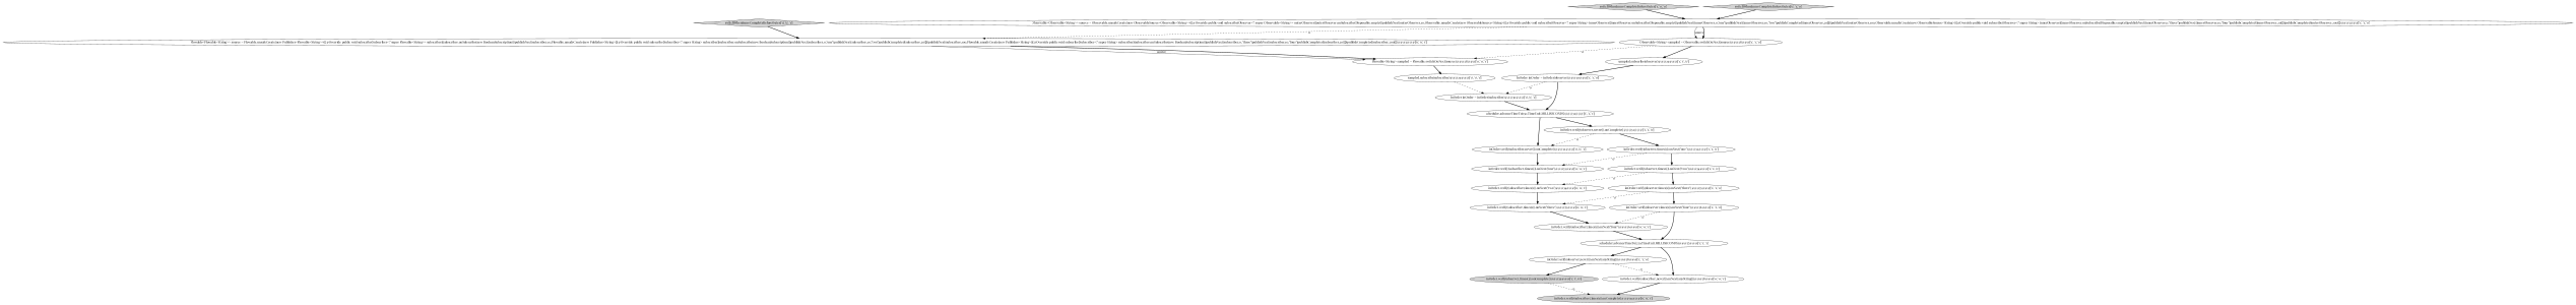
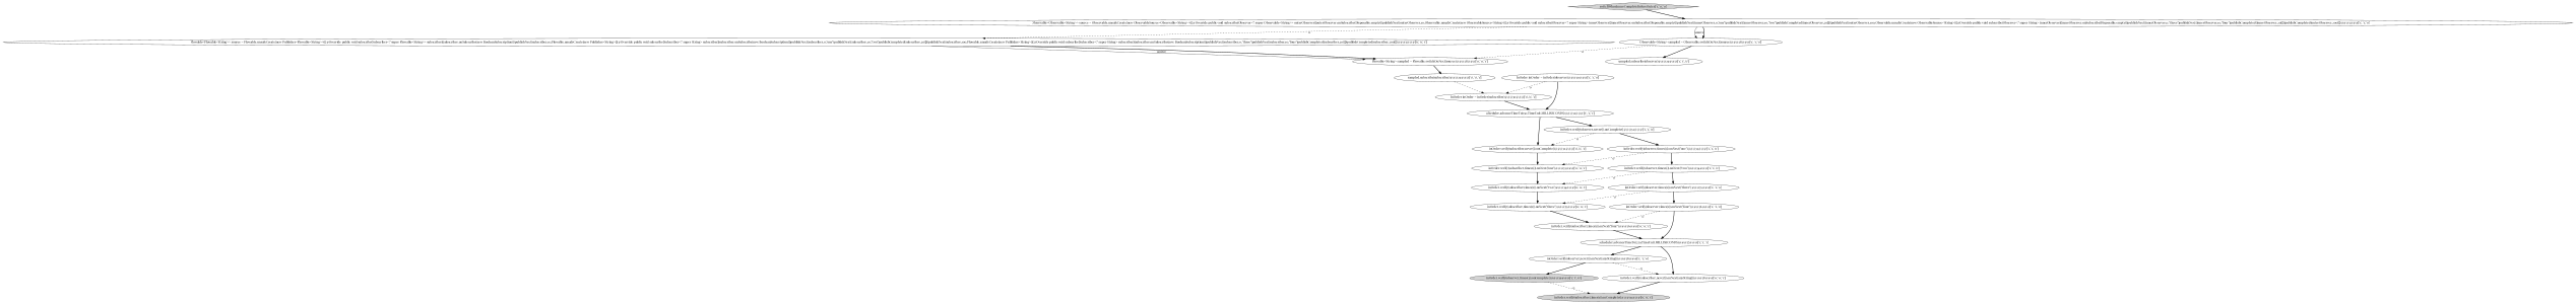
  digraph {
    fontname="Playfair Display"
    node [fillcolor=white fontname="Playfair Display" shape=ellipse style=filled]
    edge [fontname="Playfair Display" style=bold]
    n1 [label="inOrder.verify(observer,times(1)).onNext(\"two\")@@@34@@@['1', '1', '0']"]
    n2 [label="inOrder.verify(subscriber,times(1)).onNext(\"two\")@@@34@@@['0', '0', '1']"]
    n3 [label="inOrder.verify(observer,times(1)).onNext(\"three\")@@@35@@@['1', '1', '0']"]
    n4 [label="inOrder.verify(subscriber,times(1)).onNext(\"three\")@@@35@@@['0', '0', '1']"]
    n5 [label="inOrder.verify(observer,times(1)).onNext(\"four\")@@@36@@@['1', '1', '0']"]
    n6 [label="Observable<String> sampled = Observable.switchOnNext(source)@@@28@@@['1', '1', '0']"]
    n7 [label="Flowable<String> sampled = Flowable.switchOnNext(source)@@@28@@@['0', '0', '1']"]
    n8 [label="sampled.subscribe(observer)@@@29@@@['1', '1', '0']"]
    n9 [label="sampled.subscribe(subscriber)@@@29@@@['0', '0', '1']"]
    n10 [label="InOrder inOrder = inOrder(observer)@@@30@@@['1', '1', '0']"]
    n11 [label="inOrder.verify(subscriber,times(1)).onNext(\"four\")@@@36@@@['0', '0', '1']"]
    n12 [label="scheduler.advanceTimeTo(250,TimeUnit.MILLISECONDS)@@@37@@@['1', '1', '1']"]
    n13 [label="inOrder.verify(observer,never()).onNext(anyString())@@@38@@@['1', '1', '0']"]
    n14 [label="inOrder.verify(subscriber,never()).onNext(anyString())@@@38@@@['0', '0', '1']"]
    n15 [fillcolor=lightgray label="switchWhenInnerCompleteBeforeOuter['1', '0', '0']" shape=diamond]
    n16 [label="Observable<Observable<String>> source = Observable.unsafeCreate(new ObservableSource<Observable<String>>(){@Override public void subscribe(Observer<? super Observable<String>> outerObserver){outerObserver.onSubscribe(Disposable.empty())publishNext(outerObserver,10,Observable.unsafeCreate(new ObservableSource<String>(){@Override public void subscribe(Observer<? super String> innerObserver){innerObserver.onSubscribe(Disposable.empty())publishNext(innerObserver,0,\"one\")publishNext(innerObserver,10,\"two\")publishCompleted(innerObserver,20)}}))publishNext(outerObserver,100,Observable.unsafeCreate(new ObservableSource<String>(){@Override public void subscribe(Observer<? super String> innerObserver){innerObserver.onSubscribe(Disposable.empty())publishNext(innerObserver,0,\"three\")publishNext(innerObserver,10,\"four\")publishCompleted(innerObserver,20)}}))publishCompleted(outerObserver,200)}})@@@3@@@['1', '1', '0']"]
    n17 [label="Flowable<Flowable<String>> source = Flowable.unsafeCreate(new Publisher<Flowable<String>>(){@Override public void subscribe(Subscriber<? super Flowable<String>> subscriber){subscriber.onSubscribe(new BooleanSubscription())publishNext(subscriber,10,Flowable.unsafeCreate(new Publisher<String>(){@Override public void subscribe(Subscriber<? super String> subscriber){subscriber.onSubscribe(new BooleanSubscription())publishNext(subscriber,0,\"one\")publishNext(subscriber,10,\"two\")publishCompleted(subscriber,20)}}))publishNext(subscriber,100,Flowable.unsafeCreate(new Publisher<String>(){@Override public void subscribe(Subscriber<? super String> subscriber){subscriber.onSubscribe(new BooleanSubscription())publishNext(subscriber,0,\"three\")publishNext(subscriber,10,\"four\")publishCompleted(subscriber,20)}}))publishCompleted(subscriber,200)}})@@@3@@@['0', '0', '1']"]
    n18 [fillcolor=lightgray label="inOrder.verify(observer,times(1)).onComplete()@@@39@@@['1', '1', '0']"]
    n19 [fillcolor=lightgray label="inOrder.verify(subscriber,times(1)).onComplete()@@@39@@@['0', '0', '1']"]
    n20 [label="scheduler.advanceTimeTo(150,TimeUnit.MILLISECONDS)@@@31@@@['1', '1', '1']"]
    n21 [label="inOrder.verify(subscriber,never()).onComplete()@@@32@@@['0', '0', '1']"]
    n22 [label="inOrder.verify(observer,never()).onComplete()@@@32@@@['1', '1', '0']"]
    n23 [label="inOrder.verify(subscriber,times(1)).onNext(\"one\")@@@33@@@['0', '0', '1']"]
    n24 [label="inOrder.verify(observer,times(1)).onNext(\"one\")@@@33@@@['1', '1', '0']"]
    n25 [label="InOrder inOrder = inOrder(subscriber)@@@30@@@['0', '0', '1']"]
-   n26 [fillcolor=lightgray label="switchWhenInnerCompleteBeforeOuter['0', '0', '1']" shape=diamond]
-   n27 [fillcolor=lightgray label="switchWhenInnerCompleteBeforeOuter['0', '1', '0']" shape=diamond]
    n1 -> n2 [label=0 style=dashed]
    n1 -> n3
    n2 -> n4
    n3 -> n4 [label=0 style=dashed]
    n3 -> n5
    n4 -> n11
    n5 -> n11 [label=0 style=dashed]
    n5 -> n12
    n6 -> n7 [label=0 style=dashed]
    n6 -> n8
    n7 -> n9
-   n8 -> n10
    n9 -> n25 [style=dashed]
    n10 -> n20
    n10 -> n25 [label=0 style=dashed]
    n11 -> n12
    n12 -> n13
    n12 -> n14
    n13 -> n14 [label=0 style=dashed]
    n13 -> n18
    n14 -> n19
    n15 -> n16
    n16 -> n6 [label=source style=solid]
    n16 -> n6
    n16 -> n17 [label=0 style=dashed]
    n17 -> n7 [label=source style=solid]
    n17 -> n7
    n18 -> n19 [label=0 style=dashed]
    n20 -> n21
    n20 -> n22
    n21 -> n23
    n22 -> n21 [label=0 style=dashed]
    n22 -> n24
    n23 -> n2
    n24 -> n1
    n24 -> n23 [label=0 style=dashed]
    n25 -> n20
-   n26 -> n17
-   n27 -> n16
  }
